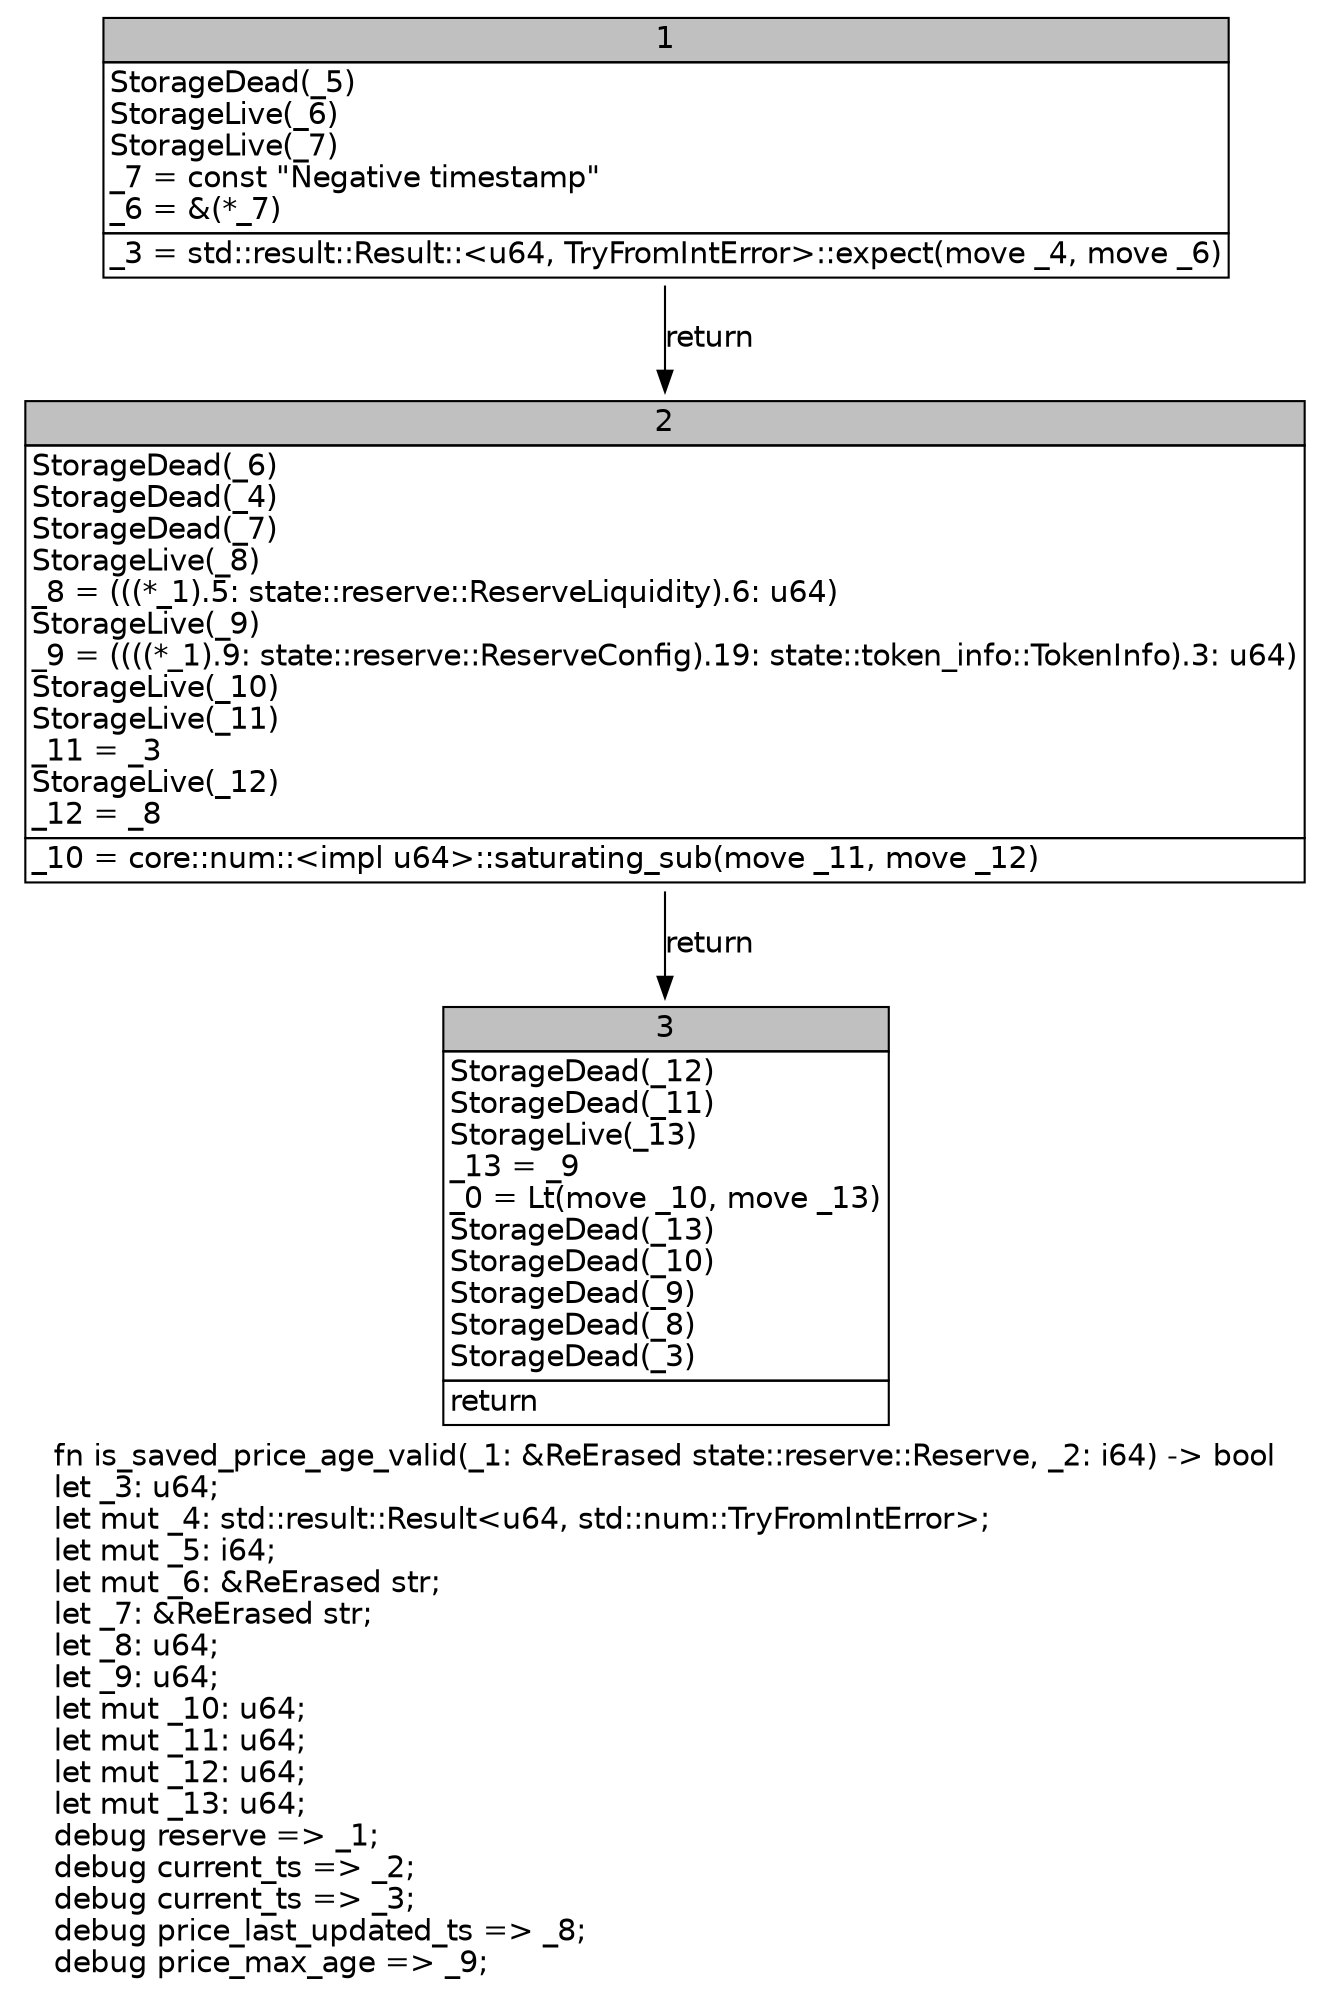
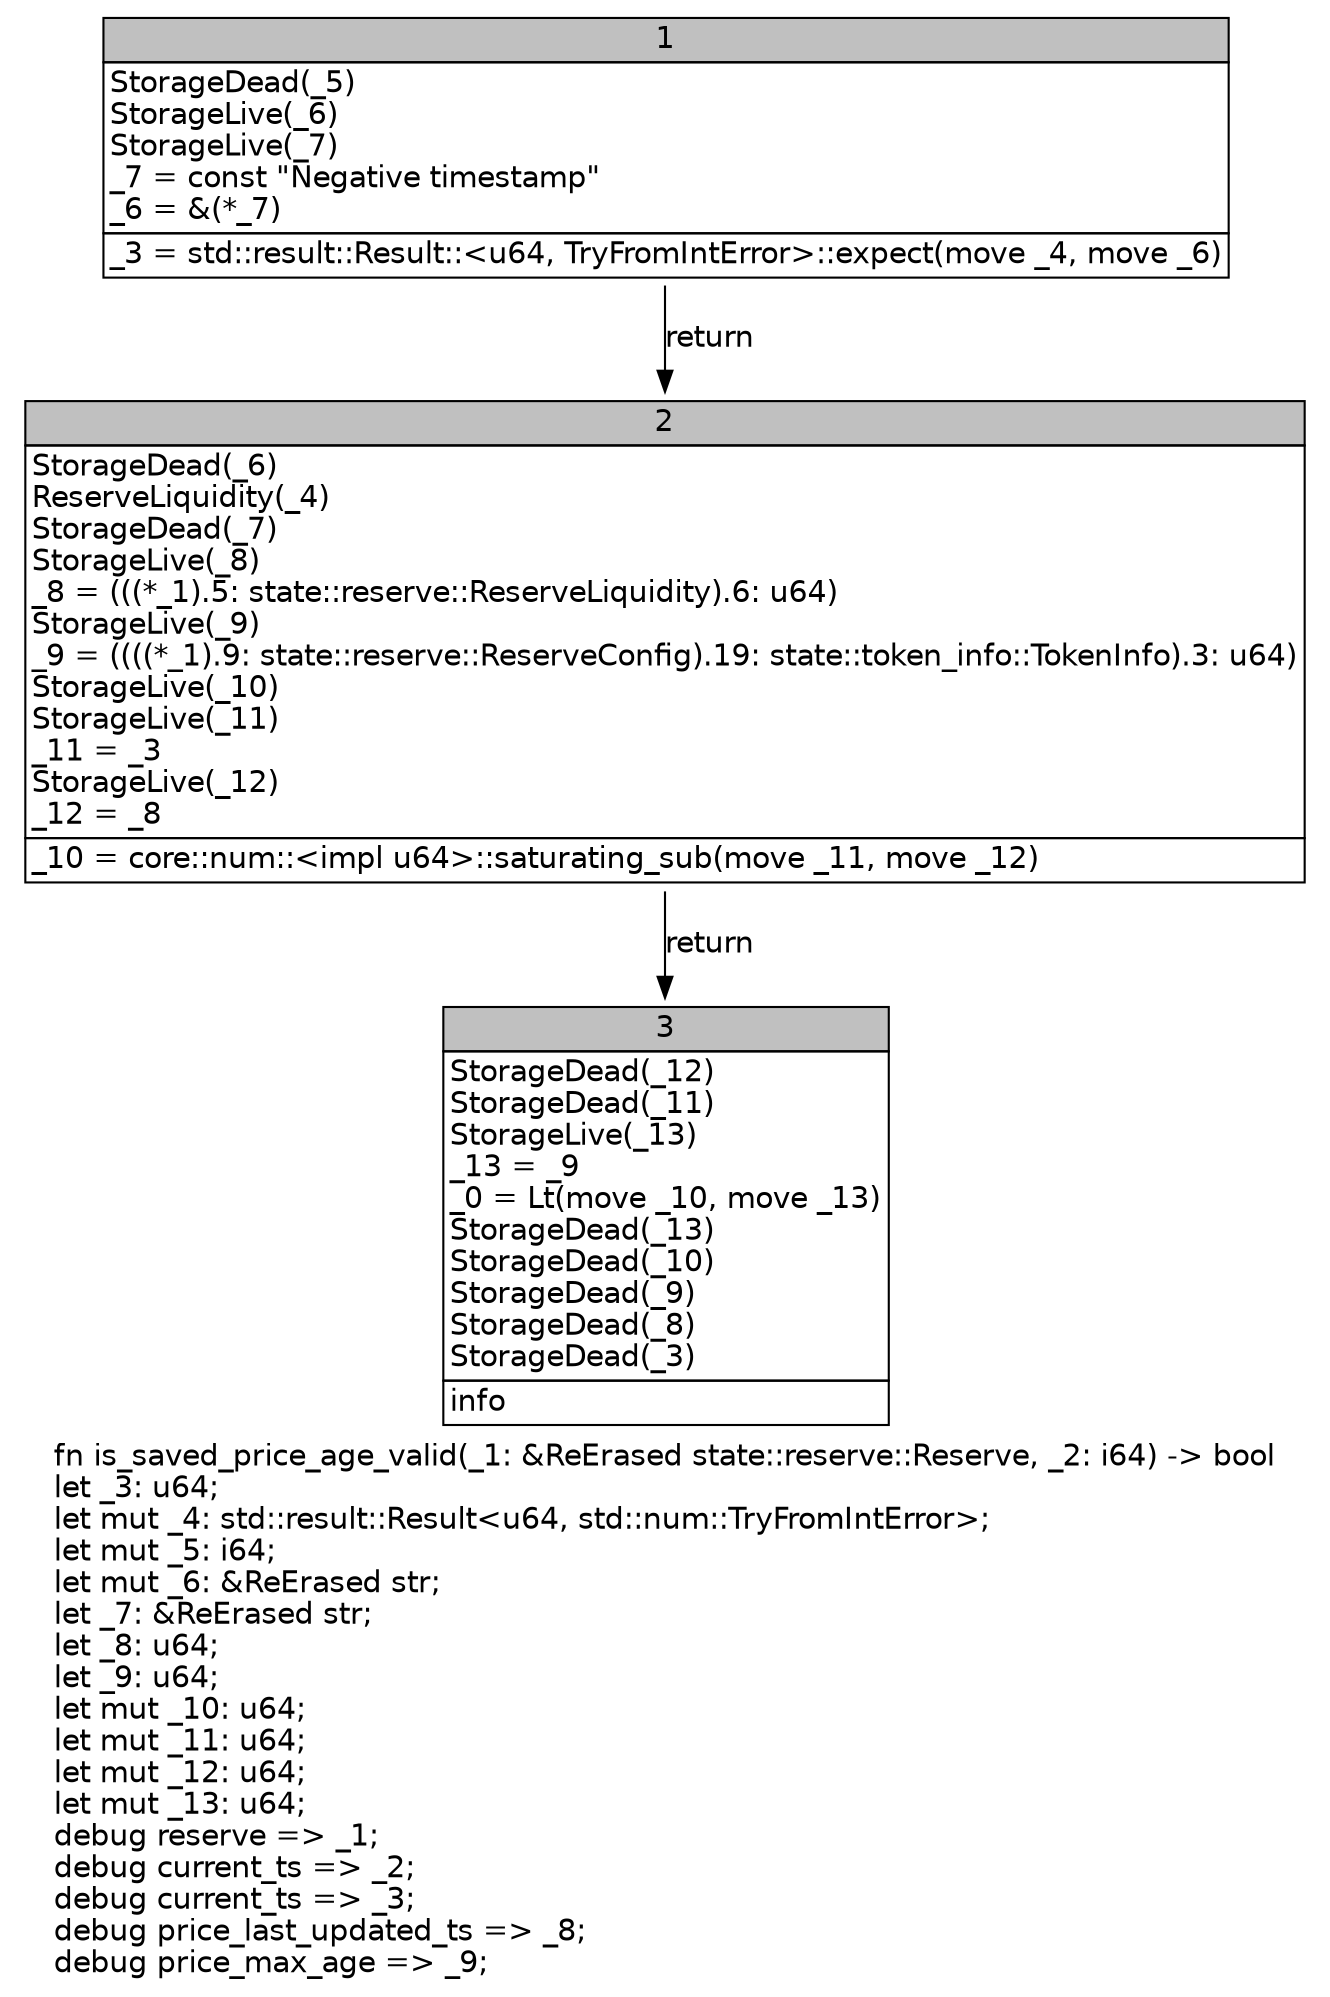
  digraph {
    fontname="DejaVu Sans"
    label=<fn is_saved_price_age_valid(_1: &amp;ReErased state::reserve::Reserve, _2: i64) -&gt; bool<br align="left"/>let _3: u64;<br align="left"/>let mut _4: std::result::Result&lt;u64, std::num::TryFromIntError&gt;;<br align="left"/>let mut _5: i64;<br align="left"/>let mut _6: &amp;ReErased str;<br align="left"/>let _7: &amp;ReErased str;<br align="left"/>let _8: u64;<br align="left"/>let _9: u64;<br align="left"/>let mut _10: u64;<br align="left"/>let mut _11: u64;<br align="left"/>let mut _12: u64;<br align="left"/>let mut _13: u64;<br align="left"/>debug reserve =&gt; _1;<br align="left"/>debug current_ts =&gt; _2;<br align="left"/>debug current_ts =&gt; _3;<br align="left"/>debug price_last_updated_ts =&gt; _8;<br align="left"/>debug price_max_age =&gt; _9;<br align="left"/>>
    node [fontname="DejaVu Sans" shape=none]
    edge [fontname="DejaVu Sans"]
    n1 [label=<<table border="0" cellborder="1" cellspacing="0"><tr><td bgcolor="gray" align="center" colspan="1">1</td></tr><tr><td align="left" balign="left">StorageDead(_5)<br/>StorageLive(_6)<br/>StorageLive(_7)<br/>_7 = const &quot;Negative timestamp&quot;<br/>_6 = &amp;(*_7)<br/></td></tr><tr><td align="left">_3 = std::result::Result::&lt;u64, TryFromIntError&gt;::expect(move _4, move _6)</td></tr></table>>]
-   n2 [label=<<table border="0" cellborder="1" cellspacing="0"><tr><td bgcolor="gray" align="center" colspan="1">2</td></tr><tr><td align="left" balign="left">StorageDead(_6)<br/>StorageDead(_4)<br/>StorageDead(_7)<br/>StorageLive(_8)<br/>_8 = (((*_1).5: state::reserve::ReserveLiquidity).6: u64)<br/>StorageLive(_9)<br/>_9 = ((((*_1).9: state::reserve::ReserveConfig).19: state::token_info::TokenInfo).3: u64)<br/>StorageLive(_10)<br/>StorageLive(_11)<br/>_11 = _3<br/>StorageLive(_12)<br/>_12 = _8<br/></td></tr><tr><td align="left">_10 = core::num::&lt;impl u64&gt;::saturating_sub(move _11, move _12)</td></tr></table>>]
-   n3 [label=<<table border="0" cellborder="1" cellspacing="0"><tr><td bgcolor="gray" align="center" colspan="1">3</td></tr><tr><td align="left" balign="left">StorageDead(_12)<br/>StorageDead(_11)<br/>StorageLive(_13)<br/>_13 = _9<br/>_0 = Lt(move _10, move _13)<br/>StorageDead(_13)<br/>StorageDead(_10)<br/>StorageDead(_9)<br/>StorageDead(_8)<br/>StorageDead(_3)<br/></td></tr><tr><td align="left">return</td></tr></table>>]
+   n2 [label=<<table border="0" cellborder="1" cellspacing="0"><tr><td bgcolor="gray" align="center" colspan="1">2</td></tr><tr><td align="left" balign="left">StorageDead(_6)<br/>ReserveLiquidity(_4)<br/>StorageDead(_7)<br/>StorageLive(_8)<br/>_8 = (((*_1).5: state::reserve::ReserveLiquidity).6: u64)<br/>StorageLive(_9)<br/>_9 = ((((*_1).9: state::reserve::ReserveConfig).19: state::token_info::TokenInfo).3: u64)<br/>StorageLive(_10)<br/>StorageLive(_11)<br/>_11 = _3<br/>StorageLive(_12)<br/>_12 = _8<br/></td></tr><tr><td align="left">_10 = core::num::&lt;impl u64&gt;::saturating_sub(move _11, move _12)</td></tr></table>>]
+   n3 [label=<<table border="0" cellborder="1" cellspacing="0"><tr><td bgcolor="gray" align="center" colspan="1">3</td></tr><tr><td align="left" balign="left">StorageDead(_12)<br/>StorageDead(_11)<br/>StorageLive(_13)<br/>_13 = _9<br/>_0 = Lt(move _10, move _13)<br/>StorageDead(_13)<br/>StorageDead(_10)<br/>StorageDead(_9)<br/>StorageDead(_8)<br/>StorageDead(_3)<br/></td></tr><tr><td align="left">info</td></tr></table>>]
    n1 -> n2 [label=return]
    n2 -> n3 [label=return]
  }
